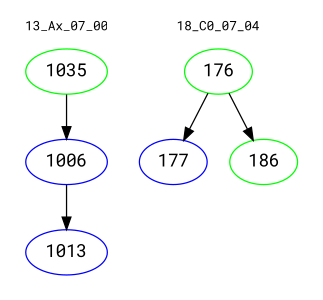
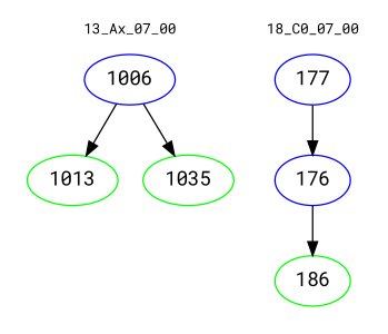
  digraph {
    fontname="Roboto Mono"
    node [color=blue fontname="Roboto Mono"]
    edge [color=black fontname="Roboto Mono"]
-   n1 [label=1013]
+   n1 [color=green label=1013]
    n2 [label=1006]
    n3 [color=green label=1035]
    n4 [label=177]
-   n5 [color=green label=176]
+   n5 [label=176]
    n6 [color=green label=186]
    subgraph cluster_1 {
      color=white
      fontsize=10
      label="13_Ax_07_00"
      n1
      n2
      n3
    }
    subgraph cluster_2 {
      color=white
      fontsize=10
-     label="18_C0_07_04"
+     label="18_C0_07_00"
      n4
      n5
      n6
    }
    n2 -> n1
-   n3 -> n2
-   n5 -> n4
+   n2 -> n3
+   n4 -> n5
    n5 -> n6
  }
